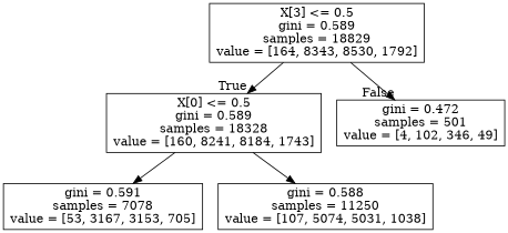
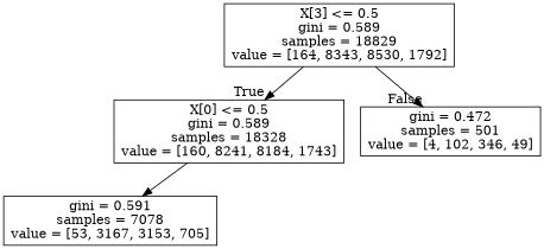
  digraph {
    node [shape=box]
    n1 [label="X[3] <= 0.5\ngini = 0.589\nsamples = 18829\nvalue = [164, 8343, 8530, 1792]"]
    n2 [label="X[0] <= 0.5\ngini = 0.589\nsamples = 18328\nvalue = [160, 8241, 8184, 1743]"]
    n3 [label="gini = 0.472\nsamples = 501\nvalue = [4, 102, 346, 49]"]
    n4 [label="gini = 0.591\nsamples = 7078\nvalue = [53, 3167, 3153, 705]"]
-   n5 [label="gini = 0.588\nsamples = 11250\nvalue = [107, 5074, 5031, 1038]"]
    n1 -> n2 [headlabel=True labelangle=45 labeldistance=2.5]
    n1 -> n3 [headlabel=False labelangle=-45 labeldistance=2.5]
    n2 -> n4
-   n2 -> n5
  }
